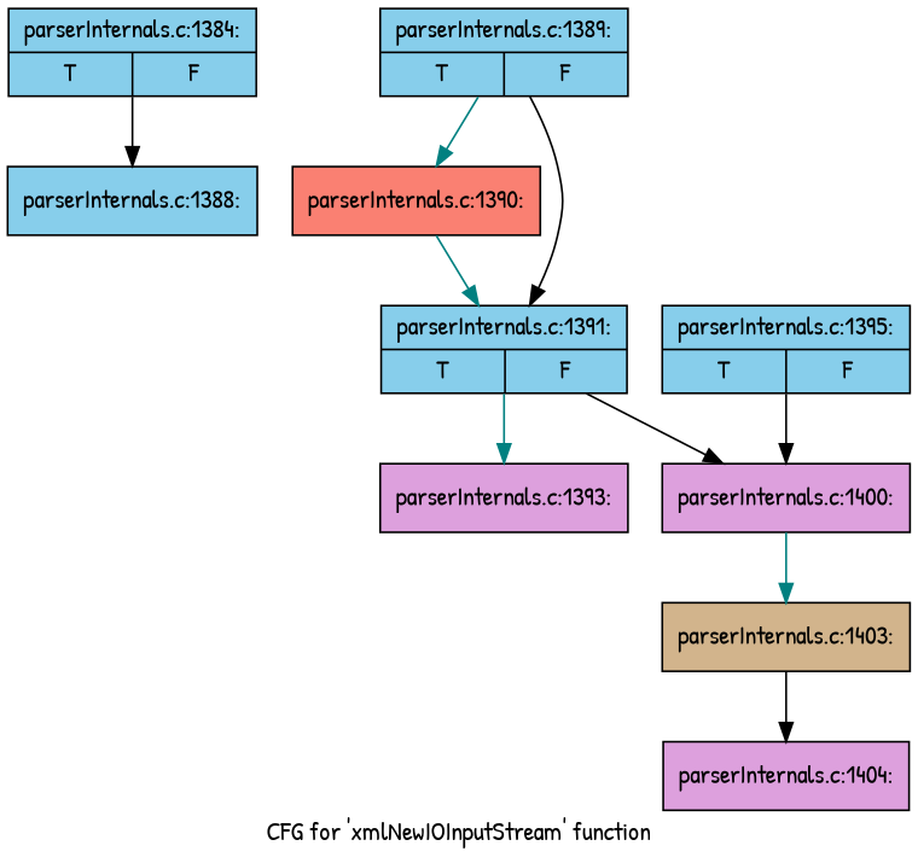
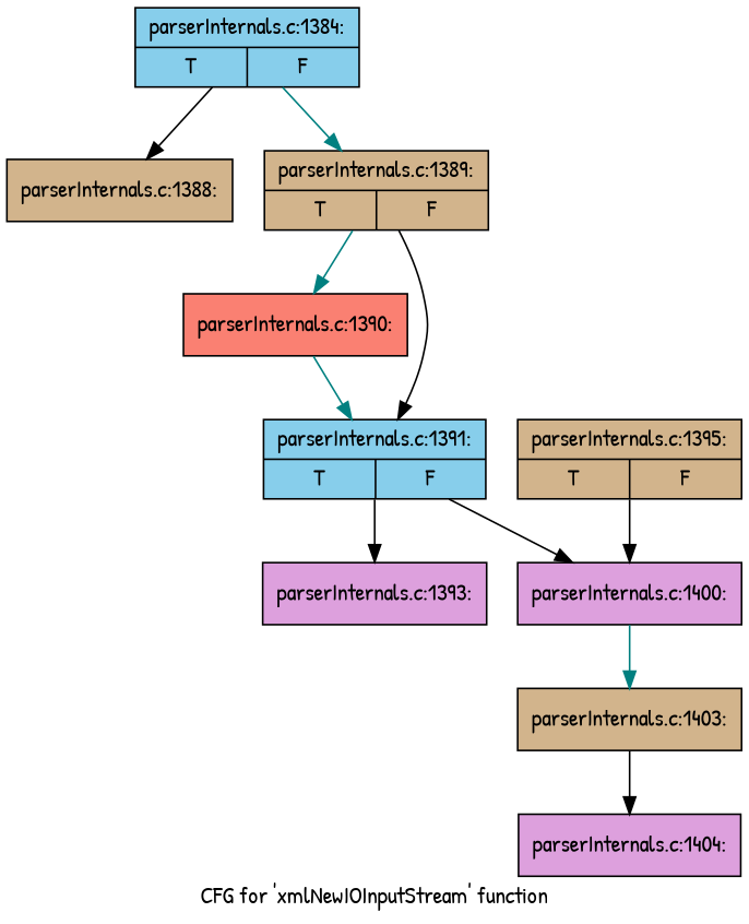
  digraph {
    fontname="Patrick Hand"
    label="CFG for 'xmlNewIOInputStream' function"
    node [fillcolor=skyblue fontname="Patrick Hand" shape=record style=filled]
    edge [color=black fontname="Patrick Hand"]
    n1 [label="{parserInternals.c:1384:|{<s0>T|<s1>F}}"]
-   n2 [label="{parserInternals.c:1388:}"]
-   n3 [label="{parserInternals.c:1389:|{<s0>T|<s1>F}}"]
+   n2 [fillcolor=tan label="{parserInternals.c:1388:}"]
+   n3 [fillcolor=tan label="{parserInternals.c:1389:|{<s0>T|<s1>F}}"]
    n4 [fillcolor=salmon label="{parserInternals.c:1390:}"]
    n5 [label="{parserInternals.c:1391:|{<s0>T|<s1>F}}"]
    n6 [fillcolor=plum label="{parserInternals.c:1404:}"]
    n7 [fillcolor=plum label="{parserInternals.c:1393:}"]
    n8 [fillcolor=plum label="{parserInternals.c:1400:}"]
-   n9 [label="{parserInternals.c:1395:|{<s0>T|<s1>F}}"]
+   n9 [fillcolor=tan label="{parserInternals.c:1395:|{<s0>T|<s1>F}}"]
    n10 [fillcolor=tan label="{parserInternals.c:1403:}"]
    n1 -> n2
+   n1 -> n3 [color=teal]
    n3 -> n4 [color=teal]
    n3 -> n5
    n4 -> n5 [color=teal]
-   n5 -> n7 [color=teal]
+   n5 -> n7
    n5 -> n8
    n8 -> n10 [color=teal]
    n9 -> n8
    n10 -> n6
  }
